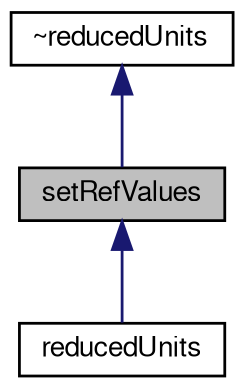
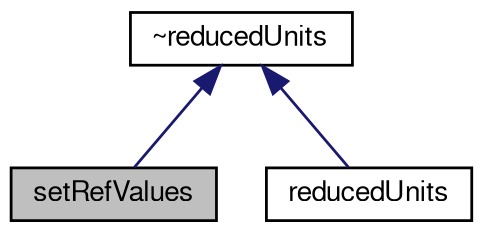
  digraph {
    rankdir=TB
    node [color=black fontname=FreeSans fontsize=10 shape=record]
    edge [color=midnightblue dir=back fontname=FreeSans fontsize=10 labelfontname=FreeSans labelfontsize=10 style=solid]
    n1 [fillcolor=grey75 fontcolor=black height=0.2 label=setRefValues style=filled width=0.4]
    n2 [height=0.2 label=reducedUnits width=0.4]
    n3 [height=0.2 label="~reducedUnits" width=0.4]
-   n1 -> n2
+   n3 -> n2
    n3 -> n1
  }
